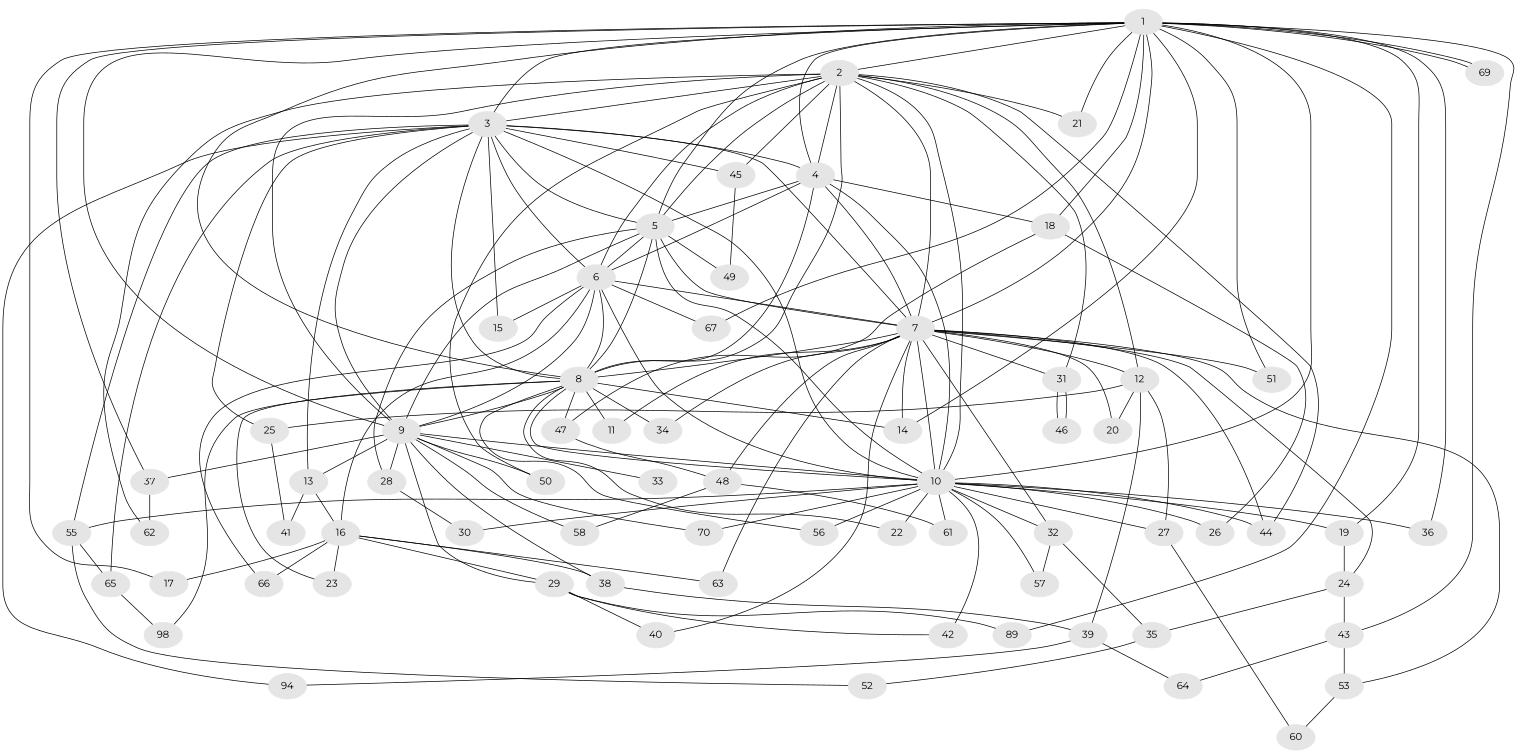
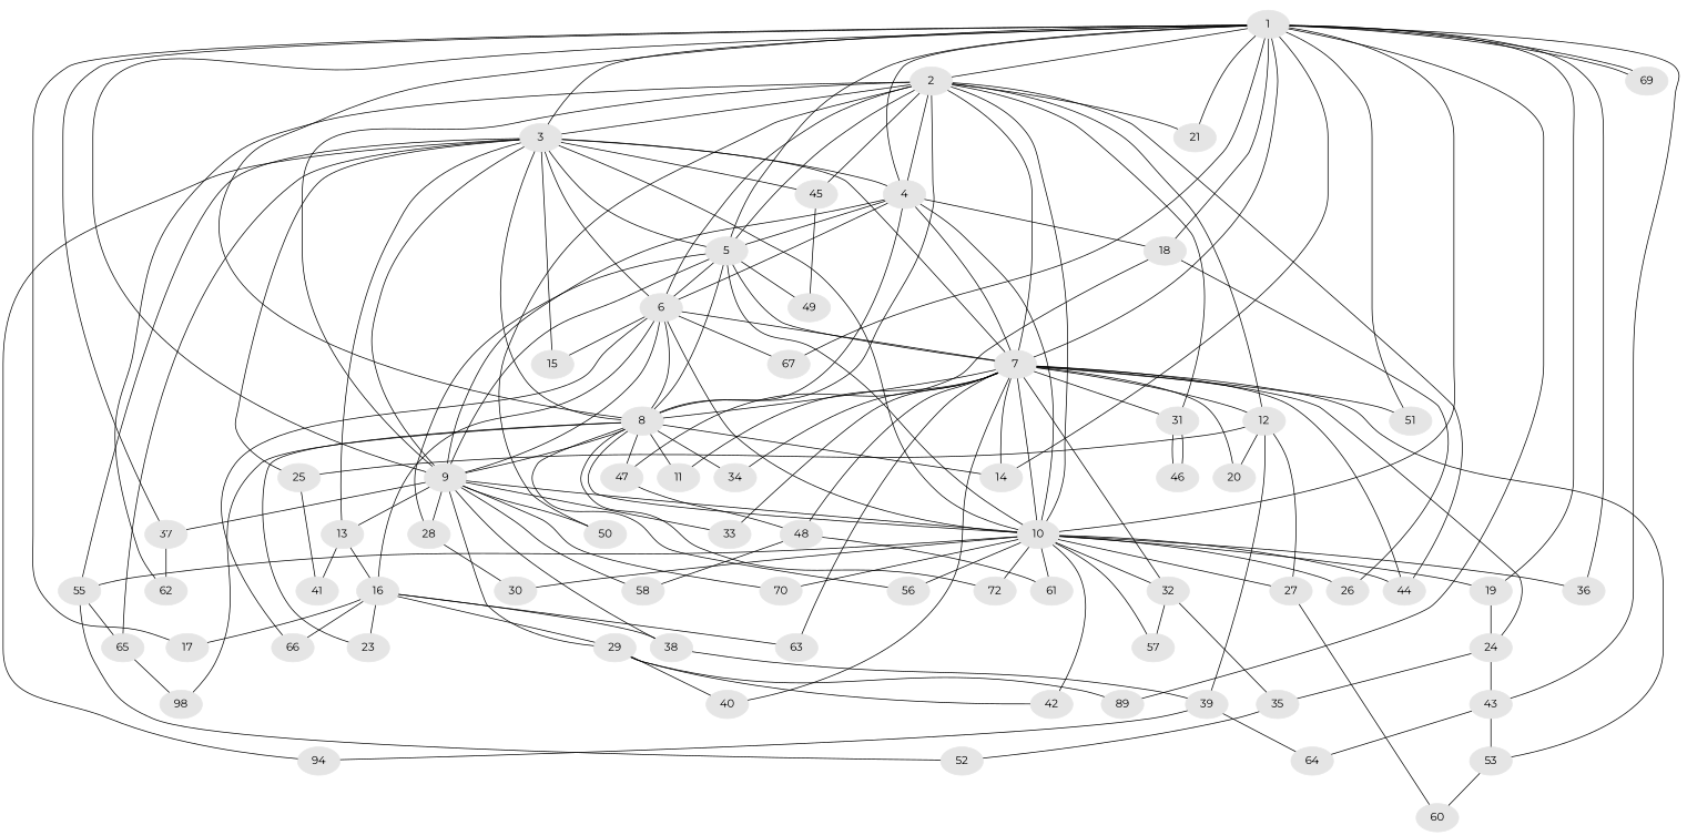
  graph {
    fontname=Montserrat
    node [color=gray90 fontname=Montserrat style=filled]
    edge [fontname=Montserrat]
    1
    2
    3
    4
    5
    7
    8
    9
    10
    17
    18
    19
    21
    36
    37
    43
    51
    n18 [label=89]
    67
    69
    14
    6
    12
    31
    44
    45
    50
    62
    13
    15
    25
    n32 [label=94]
    55
    65
    28
    49
    16
    66
    11
    20
    24
    32
    33
    34
    40
    48
    53
    63
-   22
+   22 [label=72]
    23
    47
    56
    n53 [label=98]
    29
    38
    58
    70
    26
    27
    30
    42
    57
    61
    64
    39
    46
    41
    52
    35
    60
    1 -- 2
    1 -- 3
    1 -- 4
    1 -- 5
    1 -- 7
    1 -- 8
    1 -- 9
    1 -- 10
    1 -- 17
    1 -- 18
    1 -- 19
    1 -- 21
    1 -- 36
    1 -- 37
    1 -- 43
    1 -- 51
    1 -- n18
    1 -- 67
    1 -- 69
    1 -- 69
    1 -- 14
    2 -- 3
    2 -- 4
    2 -- 5
    2 -- 7
    2 -- 8
    2 -- 9
    2 -- 10
    2 -- 21
    2 -- 6
    2 -- 12
    2 -- 31
    2 -- 44
    2 -- 45
    2 -- 50
    2 -- 62
    3 -- 4
    3 -- 5
    3 -- 7
    3 -- 8
    3 -- 9
    3 -- 10
    3 -- 6
    3 -- 45
    3 -- 13
    3 -- 15
    3 -- 25
    3 -- n32
    3 -- 55
    3 -- 65
    4 -- 5
    4 -- 7
    4 -- 8
+   4 -- 9
    4 -- 10
    4 -- 18
    4 -- 6
    5 -- 7
    5 -- 8
    5 -- 9
    5 -- 10
    5 -- 6
    5 -- 28
    5 -- 49
    7 -- 8
    7 -- 10
    7 -- 51
    7 -- 14
    7 -- 12
    7 -- 31
    7 -- 44
    7 -- 11
    7 -- 20
    7 -- 24
    7 -- 32
+   7 -- 33
    7 -- 34
    7 -- 40
    7 -- 48
    7 -- 53
    7 -- 63
    8 -- 9
    8 -- 10
    8 -- 14
    8 -- 11
    8 -- 34
    8 -- 22
    8 -- 23
    8 -- 47
    8 -- 56
    8 -- n53
    9 -- 10
    9 -- 37
    9 -- 50
    9 -- 13
    9 -- 28
    9 -- 33
    9 -- 29
    9 -- 38
    9 -- 58
    9 -- 70
    10 -- 19
    10 -- 36
    10 -- 44
    10 -- 55
    10 -- 32
    10 -- 22
    10 -- 56
    10 -- 70
    10 -- 26
    10 -- 27
    10 -- 30
    10 -- 42
    10 -- 57
    10 -- 61
    18 -- 47
    18 -- 26
    19 -- 24
    37 -- 62
    43 -- 53
    43 -- 64
    6 -- 7
    6 -- 8
    6 -- 9
    6 -- 10
    6 -- 67
    6 -- 15
    6 -- 16
    6 -- 66
    12 -- 25
    12 -- 20
    12 -- 27
    12 -- 39
    31 -- 46
    31 -- 46
    45 -- 49
    13 -- 16
    13 -- 41
    25 -- 41
    55 -- 65
    55 -- 52
    65 -- n53
    28 -- 30
    16 -- 17
    16 -- 66
    16 -- 63
    16 -- 23
    16 -- 29
    16 -- 38
    24 -- 43
    24 -- 35
    32 -- 57
    32 -- 35
    48 -- 58
    48 -- 61
    53 -- 60
    47 -- 48
    29 -- n18
    29 -- 40
    29 -- 42
    38 -- 39
    27 -- 60
    39 -- n32
    39 -- 64
    35 -- 52
  }
